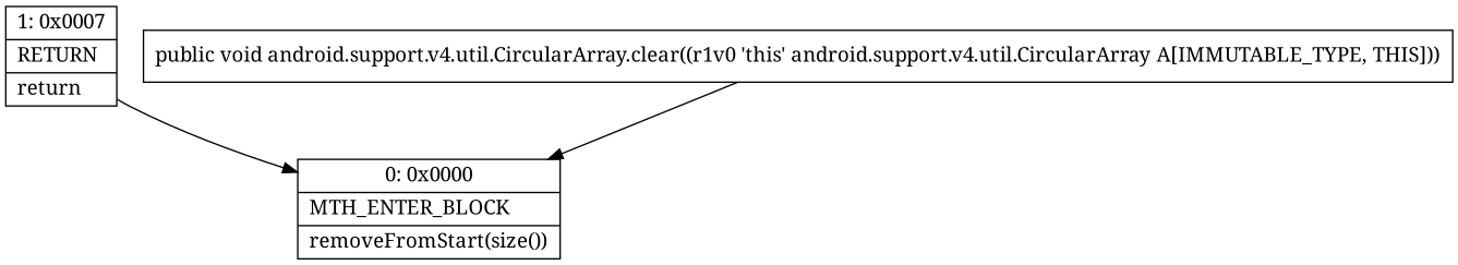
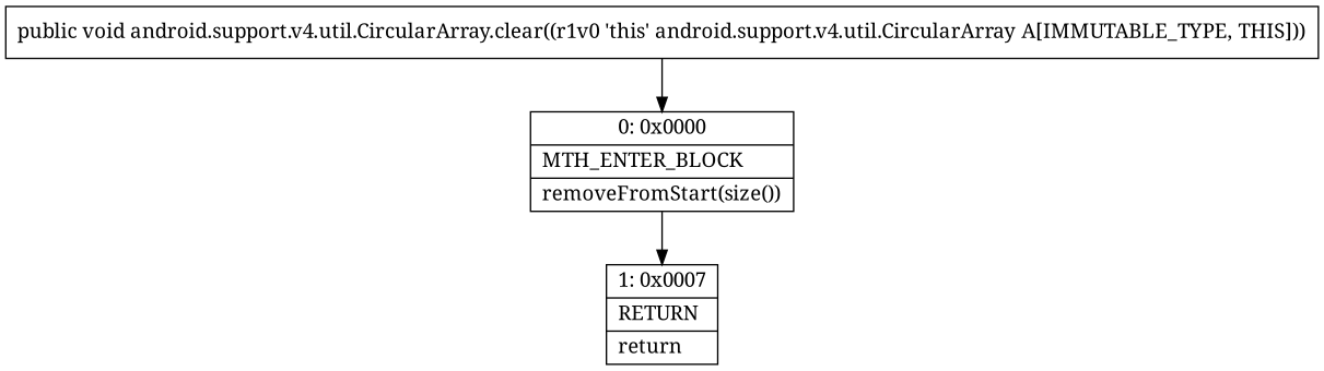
  digraph {
    fontname="Noto Serif"
    node [shape=record fontname="Noto Serif"]
    edge [fontname="Noto Serif"]
    n1 [label="{0\:\ 0x0000|MTH_ENTER_BLOCK\l|removeFromStart(size())\l}"]
    n2 [label="{1\:\ 0x0007|RETURN\l|return\l}"]
    n3 [label="{public void android.support.v4.util.CircularArray.clear((r1v0 'this' android.support.v4.util.CircularArray A[IMMUTABLE_TYPE, THIS])) }"]
-   n2 -> n1
+   n1 -> n2
    n3 -> n1
  }
